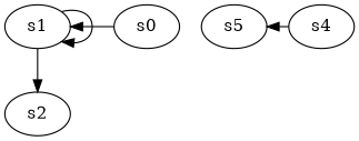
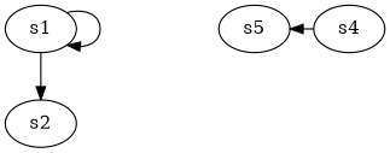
  digraph {
    node [player=0]
    s1 [player=1]
-   s0
    s2
    s5 [player=1]
    s4
    s1 -> s1 [constraint="time % 3 == 0"]
    s1 -> s2
-   s0 -> s1 [constraint="time % 5 == 0"]
    s4 -> s5 [constraint="time == 11"]
  }
